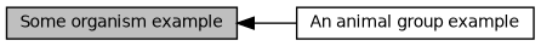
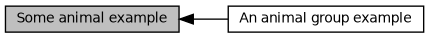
  digraph {
    rankdir=LR
    node [color=black fontname=Helvetica fontsize=10 shape=record style=filled]
-   n1 [fillcolor=grey75 fontcolor=black height=0.2 label="Some organism example" width=0.4]
+   n1 [fillcolor=grey75 fontcolor=black height=0.2 label="Some animal example" width=0.4]
    n2 [fillcolor=white height=0.2 label="An animal group example" width=0.4]
    n1 -> n2 [dir=back fontname=Helvetica fontsize=10 labelfontname=Helvetica labelfontsize=10 shape=plaintext style=solid]
  }
